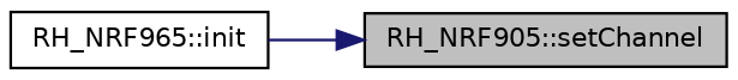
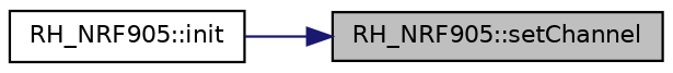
  digraph {
    rankdir=RL
    node [color=black fontname=Helvetica fontsize=10 shape=record style=filled]
    n1 [fillcolor=grey75 fontcolor=black height=0.2 label="RH_NRF905::setChannel" width=0.4]
-   n2 [fillcolor=white height=0.2 label="RH_NRF965::init" width=0.4]
+   n2 [fillcolor=white height=0.2 label="RH_NRF905::init" width=0.4]
    n1 -> n2 [color=midnightblue dir=back fontname=Helvetica fontsize=10 labelfontname=Helvetica labelfontsize=10 style=solid]
  }
